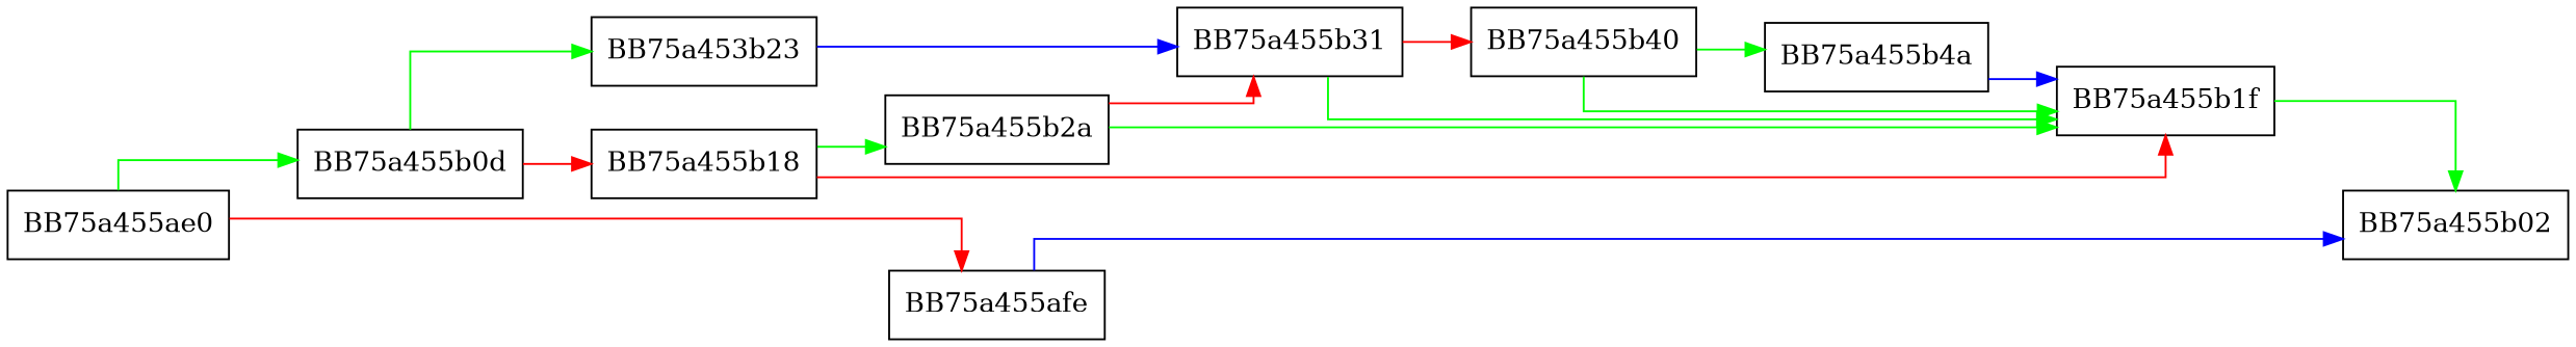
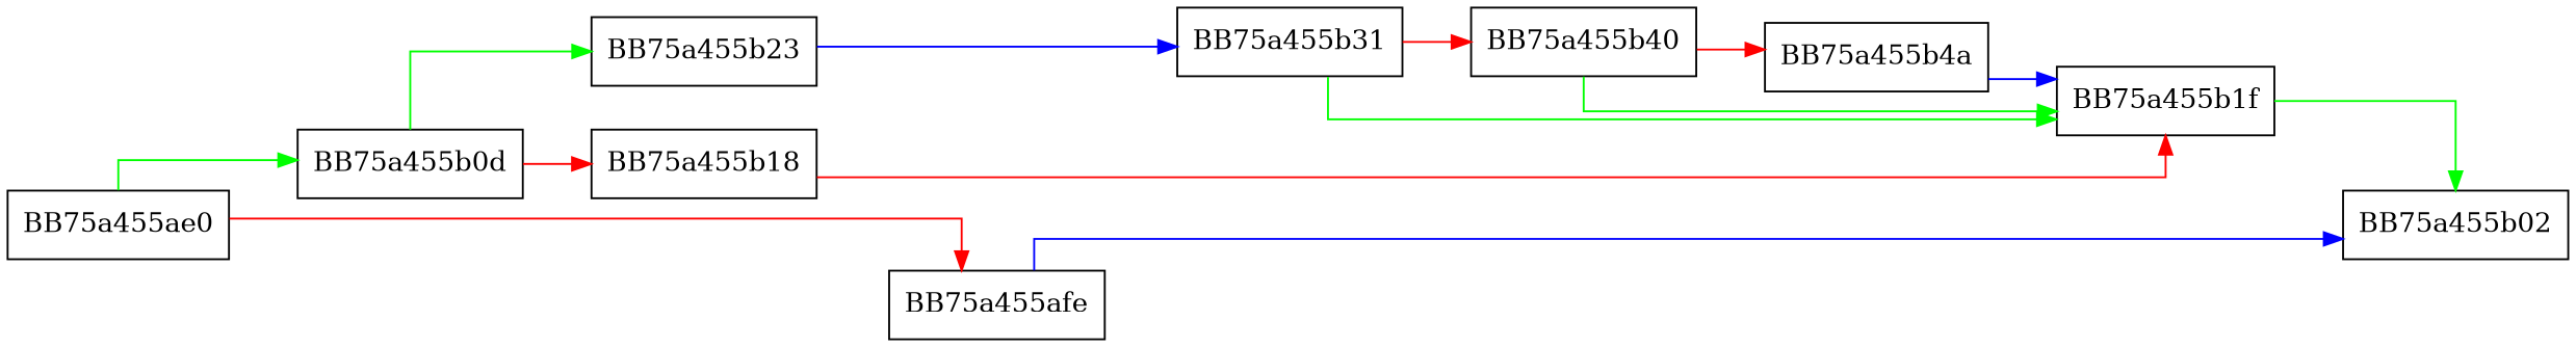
  digraph {
    rankdir=LR
    splines=ortho
    node [shape=box]
    edge [color=green]
    BB75a455ae0
    BB75a455b0d
    BB75a455afe
-   BB75a455b23 [label=BB75a453b23]
+   BB75a455b23
    BB75a455b18
    BB75a455b02
    BB75a455b31
-   BB75a455b2a
    BB75a455b1f
    n10 [label=BB75a455b40]
    BB75a455b4a
    BB75a455ae0 -> BB75a455b0d
    BB75a455ae0 -> BB75a455afe [color=red]
    BB75a455b0d -> BB75a455b23
    BB75a455b0d -> BB75a455b18 [color=red]
    BB75a455afe -> BB75a455b02 [color=blue]
    BB75a455b23 -> BB75a455b31 [color=blue]
-   BB75a455b18 -> BB75a455b2a
    BB75a455b18 -> BB75a455b1f [color=red]
    BB75a455b31 -> BB75a455b1f
    BB75a455b31 -> n10 [color=red]
-   BB75a455b2a -> BB75a455b31 [color=red]
-   BB75a455b2a -> BB75a455b1f
    BB75a455b1f -> BB75a455b02
    n10 -> BB75a455b1f
-   n10 -> BB75a455b4a
+   n10 -> BB75a455b4a [color=red]
    BB75a455b4a -> BB75a455b1f [color=blue]
  }
